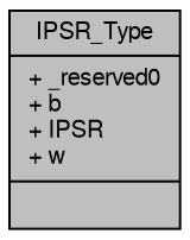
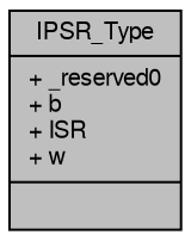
  digraph {
-   n1 [color=black fillcolor=grey75 fontcolor=black fontname=FreeSans fontsize=10 height=0.2 label="{IPSR_Type\n|+ _reserved0\l+ b\l+ IPSR\l+ w\l|}" shape=record style=filled width=0.4]
+   n1 [color=black fillcolor=grey75 fontcolor=black fontname=FreeSans fontsize=10 height=0.2 label="{IPSR_Type\n|+ _reserved0\l+ b\l+ ISR\l+ w\l|}" shape=record style=filled width=0.4]
  }
